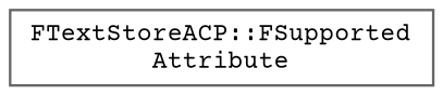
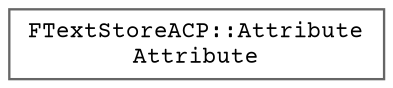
  digraph {
    rankdir=LR
    fontname="Courier Prime"
-   n1 [color=grey40 fillcolor=white fontname="Courier Prime" fontsize=10 height=0.2 label="FTextStoreACP::FSupported\lAttribute" shape=box style=filled width=0.4]
+   n1 [color=grey40 fillcolor=white fontname="Courier Prime" fontsize=10 height=0.2 label="FTextStoreACP::Attribute\lAttribute" shape=box style=filled width=0.4]
  }
